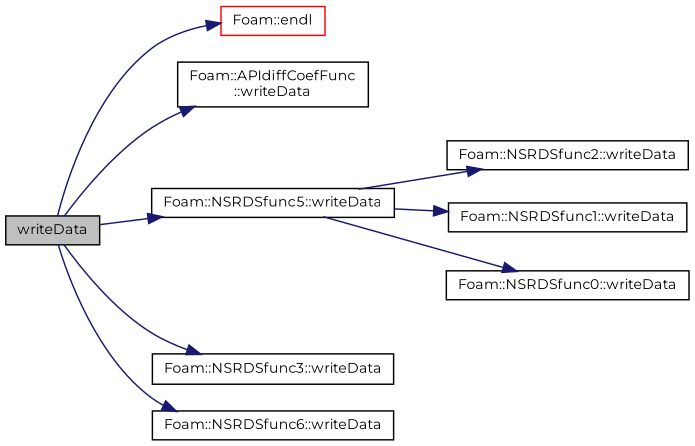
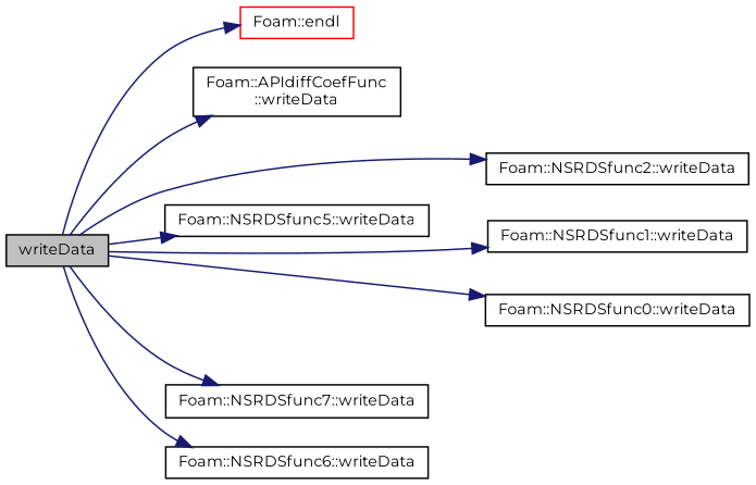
  digraph {
    fontname=Montserrat
    rankdir=LR
    node [color=black fontname=Montserrat fontsize=10 shape=record]
    edge [color=midnightblue fontname=Montserrat fontsize=10 labelfontname=Helvetica labelfontsize=10 style=solid]
    n1 [fillcolor=grey75 fontcolor=black height=0.2 label=writeData style=filled width=0.4]
    n2 [color=red height=0.2 label="Foam::endl" width=0.4]
    n3 [height=0.2 label="Foam::APIdiffCoefFunc\l::writeData" width=0.4]
    n4 [height=0.2 label="Foam::NSRDSfunc2::writeData" width=0.4]
    n5 [height=0.2 label="Foam::NSRDSfunc5::writeData" width=0.4]
    n6 [height=0.2 label="Foam::NSRDSfunc1::writeData" width=0.4]
-   n7 [height=0.2 label="Foam::NSRDSfunc3::writeData" width=0.4]
+   n7 [height=0.2 label="Foam::NSRDSfunc7::writeData" width=0.4]
    n8 [height=0.2 label="Foam::NSRDSfunc0::writeData" width=0.4]
    n9 [height=0.2 label="Foam::NSRDSfunc6::writeData" width=0.4]
    n1 -> n2
    n1 -> n3
-   n5 -> n4
+   n1 -> n4
    n1 -> n5
-   n5 -> n6
+   n1 -> n6
    n1 -> n7
-   n5 -> n8
+   n1 -> n8
    n1 -> n9
  }
